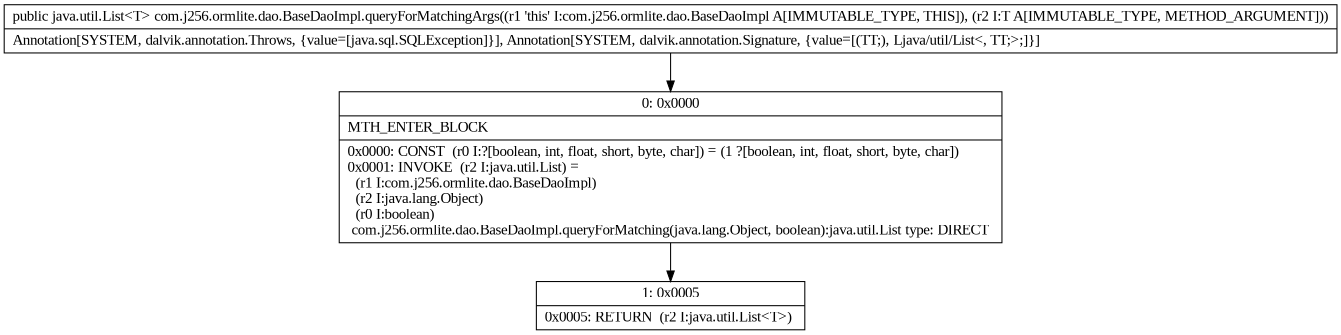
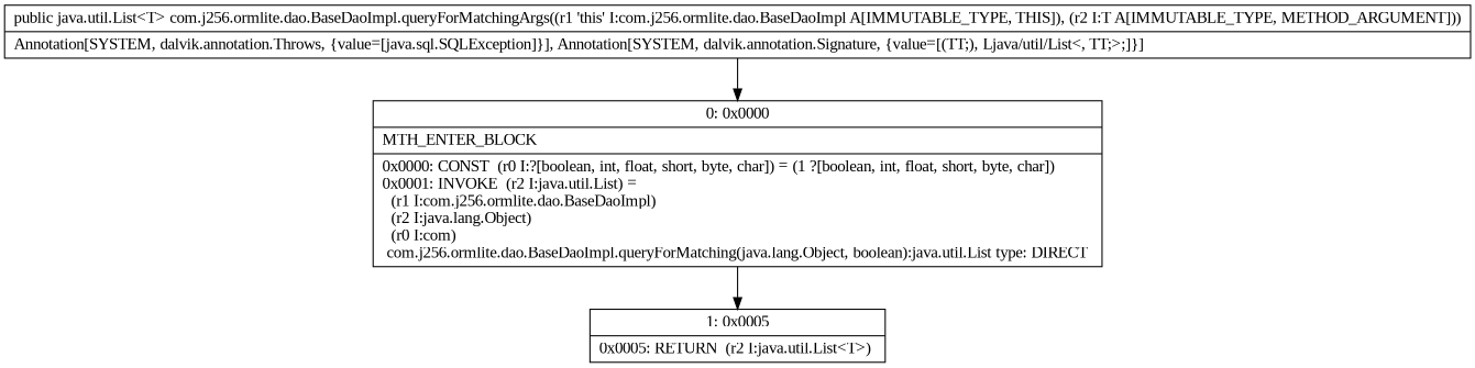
  digraph {
    fontname="Liberation Serif"
    node [shape=record fontname="Liberation Serif"]
    edge [fontname="Liberation Serif"]
-   n1 [label="{0\:\ 0x0000|MTH_ENTER_BLOCK\l|0x0000: CONST  (r0 I:?[boolean, int, float, short, byte, char]) = (1 ?[boolean, int, float, short, byte, char]) \l0x0001: INVOKE  (r2 I:java.util.List) = \l  (r1 I:com.j256.ormlite.dao.BaseDaoImpl)\l  (r2 I:java.lang.Object)\l  (r0 I:boolean)\l com.j256.ormlite.dao.BaseDaoImpl.queryForMatching(java.lang.Object, boolean):java.util.List type: DIRECT \l}"]
+   n1 [label="{0\:\ 0x0000|MTH_ENTER_BLOCK\l|0x0000: CONST  (r0 I:?[boolean, int, float, short, byte, char]) = (1 ?[boolean, int, float, short, byte, char]) \l0x0001: INVOKE  (r2 I:java.util.List) = \l  (r1 I:com.j256.ormlite.dao.BaseDaoImpl)\l  (r2 I:java.lang.Object)\l  (r0 I:com)\l com.j256.ormlite.dao.BaseDaoImpl.queryForMatching(java.lang.Object, boolean):java.util.List type: DIRECT \l}"]
    n2 [label="{1\:\ 0x0005|0x0005: RETURN  (r2 I:java.util.List\<T\>) \l}"]
    n3 [label="{public java.util.List\<T\> com.j256.ormlite.dao.BaseDaoImpl.queryForMatchingArgs((r1 'this' I:com.j256.ormlite.dao.BaseDaoImpl A[IMMUTABLE_TYPE, THIS]), (r2 I:T A[IMMUTABLE_TYPE, METHOD_ARGUMENT]))  | Annotation[SYSTEM, dalvik.annotation.Throws, \{value=[java.sql.SQLException]\}], Annotation[SYSTEM, dalvik.annotation.Signature, \{value=[(TT;), Ljava\/util\/List\<, TT;\>;]\}]\l}"]
    n1 -> n2
    n3 -> n1
  }
